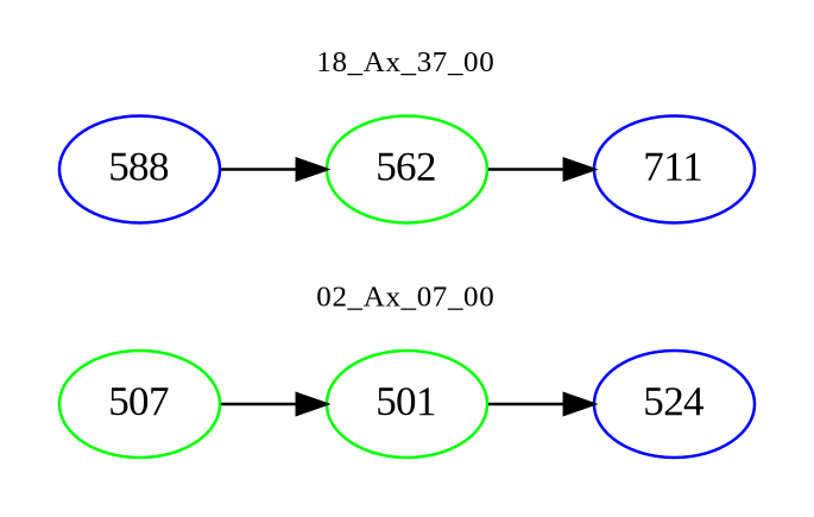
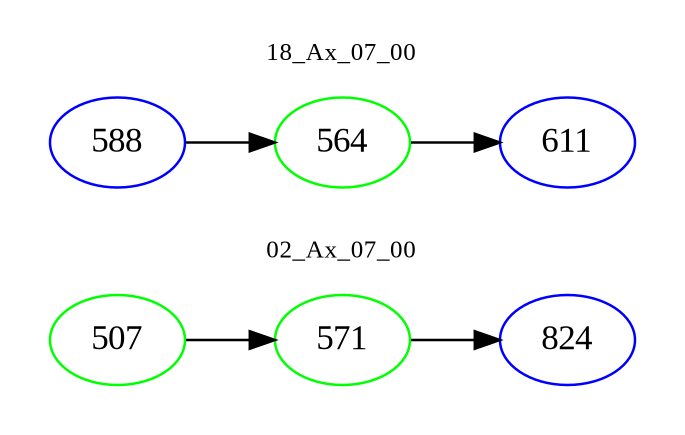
  digraph {
    fontname="Liberation Serif"
    rankdir=LR
    node [color=green fontname="Liberation Serif"]
    edge [color=black fontname="Liberation Serif"]
    n1 [label=507]
-   n2 [label=501]
-   n3 [color=blue label=524]
+   n2 [label=571]
+   n3 [color=blue label=824]
    n4 [color=blue label=588]
-   n5 [label=562]
-   n6 [color=blue label=711]
+   n5 [label=564]
+   n6 [color=blue label=611]
    subgraph cluster_1 {
      color=white
      fontsize=10
      label="02_Ax_07_00"
      n1
      n2
      n3
    }
    subgraph cluster_2 {
      color=white
      fontsize=10
-     label="18_Ax_37_00"
+     label="18_Ax_07_00"
      n4
      n5
      n6
    }
    n1 -> n2
    n2 -> n3
    n4 -> n5
    n5 -> n6
  }
